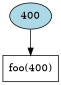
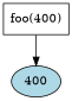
  digraph {
    n1 [fillcolor=lightblue label=400 shape=ellipse style=filled]
    n2 [label="foo(400)" shape=box]
-   n1 -> n2
+   n2 -> n1
  }
